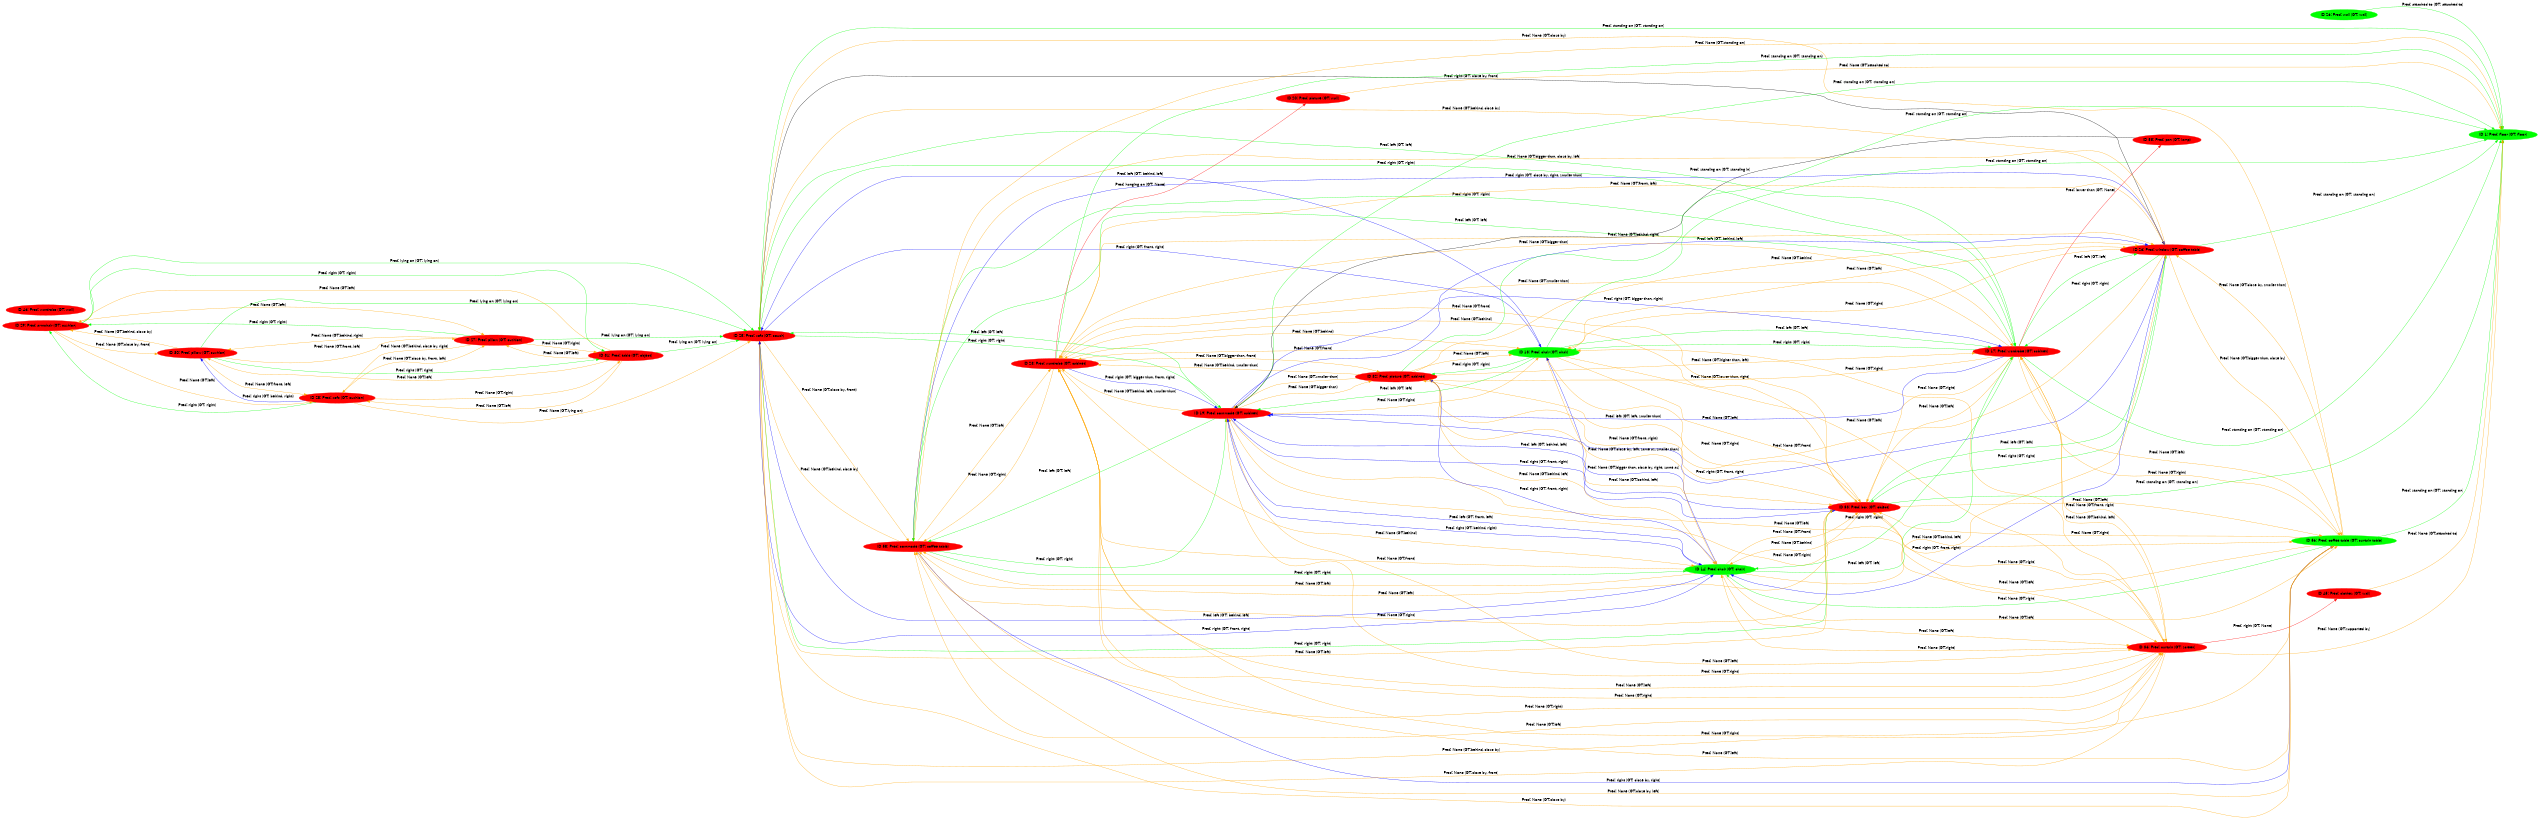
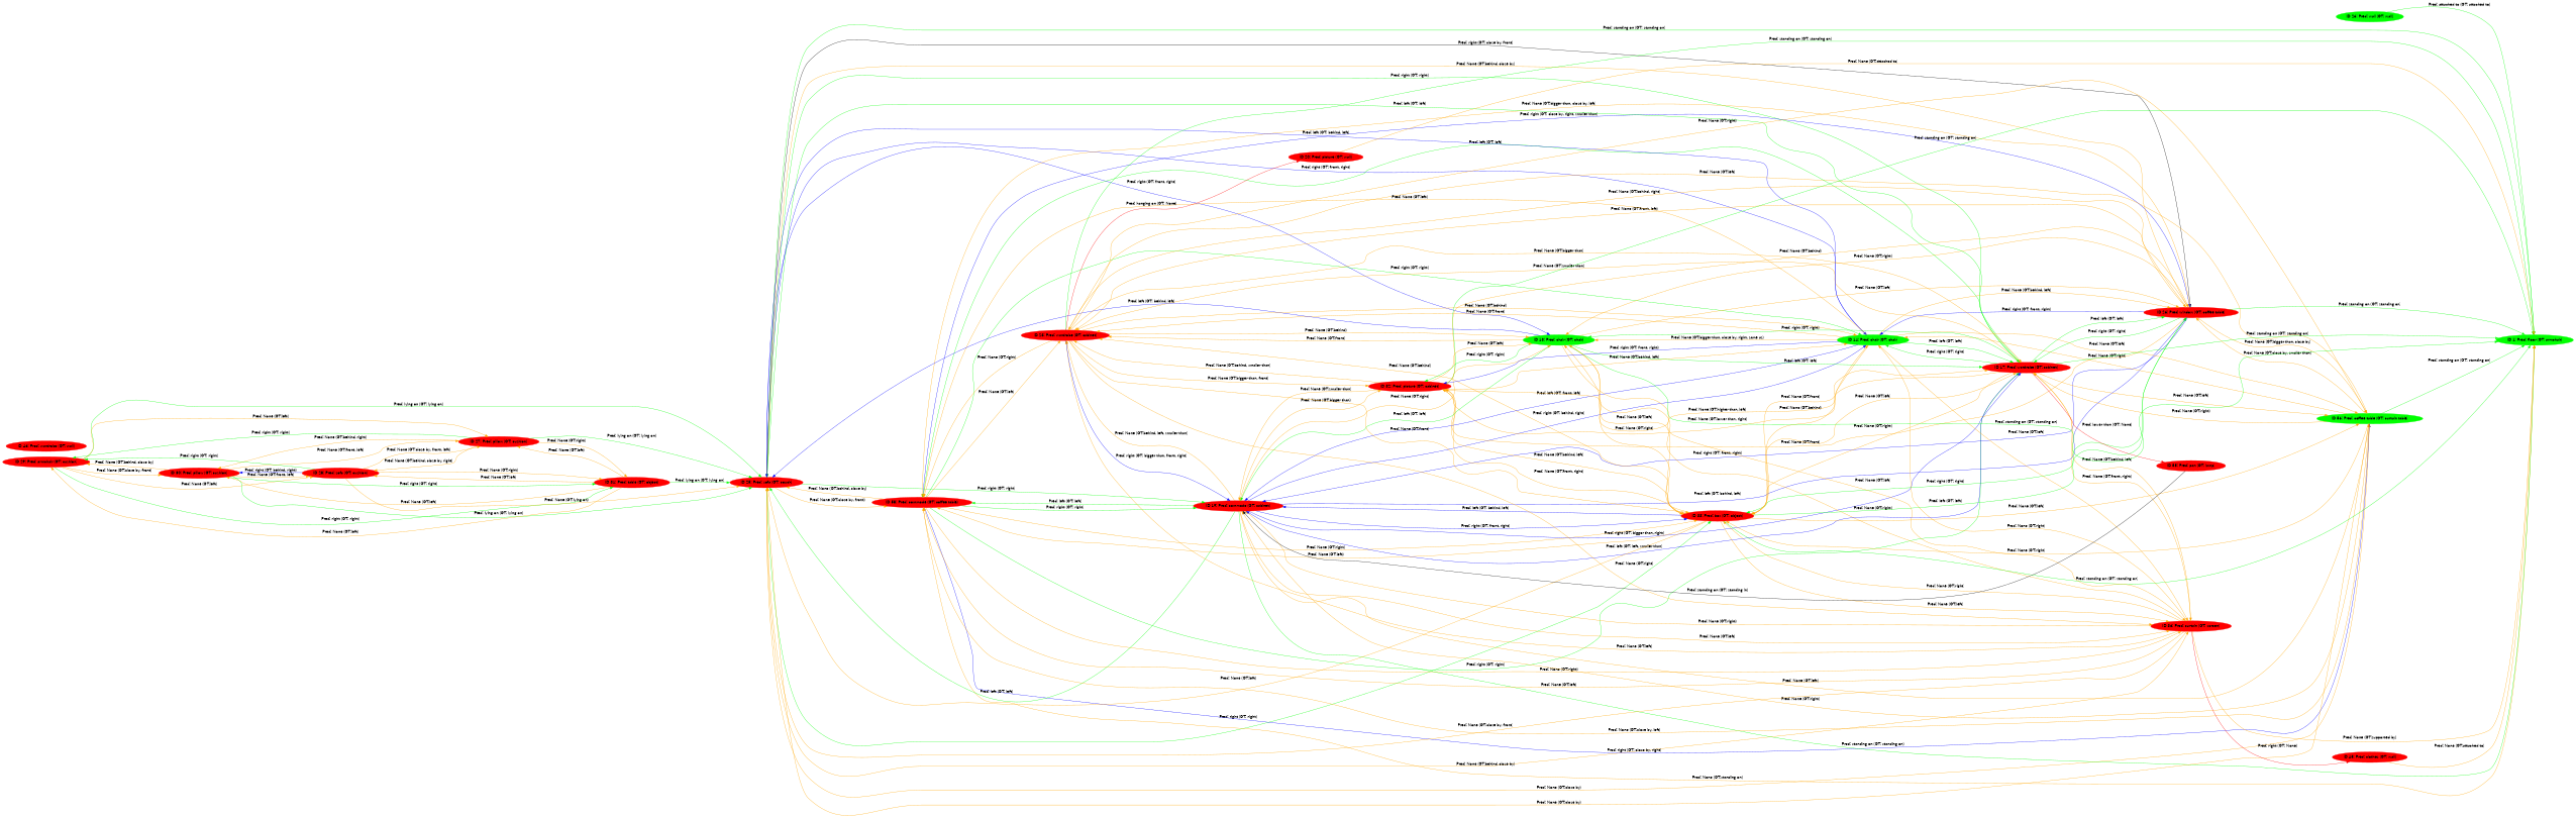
  digraph {
    fontname=Lato
    rankdir=LR
    node [color=red fontname=Lato style=filled]
    edge [color=orange fontname=Lato]
    n1 [color=green label="ID 26: Pred: wall (GT: wall)"]
-   n2 [color=green label="ID 1: Pred: floor (GT: floor)"]
+   n2 [color=green label="ID 1: Pred: floor (GT: armchair)"]
    n3 [label="ID 25: Pred: sofa (GT: couch)"]
    n4 [label="ID 58: Pred: commode (GT: coffee table)"]
    n5 [label="ID 19: Pred: commode (GT: cabinet)"]
    n6 [color=green label="ID 56: Pred: coffee table (GT: curtain table)"]
    n7 [label="ID 26: Pred: window (GT: coffee table)"]
    n8 [label="ID 36: Pred: curtain (GT: screen)"]
    n9 [label="ID 17: Pred: wardrobe (GT: cabinet)"]
    n10 [label="ID 33: Pred: box (GT: object)"]
    n11 [color=green label="ID 14: Pred: chair (GT: chair)"]
    n12 [color=green label="ID 13: Pred: chair (GT: chair)"]
    n13 [label="ID 23: Pred: wardrobe (GT: cabinet)"]
    n14 [label="ID 32: Pred: picture (GT: cabinet)"]
    n15 [label="ID 45: Pred: clothes (GT: wall)"]
    n16 [label="ID 55: Pred: pan (GT: lamp)"]
    n17 [label="ID 29: Pred: armchair (GT: cushion)"]
    n18 [label="ID 30: Pred: pillow (GT: cushion)"]
    n19 [label="ID 31: Pred: table (GT: object)"]
    n20 [label="ID 27: Pred: pillow (GT: cushion)"]
    n21 [label="ID 28: Pred: sofa (GT: cushion)"]
    n22 [label="ID 20: Pred: picture (GT: wall)"]
    n23 [label="ID 46: Pred: wardrobe (GT: wall)"]
    n1 -> n2 [color=green label="Pred: attached to (GT: attached to)"]
    n3 -> n2 [color=green label="Pred: standing on (GT: standing on)"]
    n3 -> n4 [label="Pred: None (GT:close by, front)"]
    n3 -> n5 [color=green label="Pred: right (GT: right)"]
    n3 -> n6 [label="Pred: None (GT:close by)"]
    n3 -> n7 [color=black label="Pred: right (GT: close by, front)"]
    n3 -> n8 [label="Pred: None (GT:behind, close by)"]
    n3 -> n9 [color=green label="Pred: right (GT: right)"]
    n3 -> n10 [color=green label="Pred: right (GT: right)"]
    n3 -> n11 [color=blue label="Pred: right (GT: front, right)"]
    n3 -> n12 [color=blue label="Pred: right (GT: front, right)"]
    n4 -> n2 [label="Pred: None (GT:standing on)"]
    n4 -> n3 [label="Pred: None (GT:behind, close by)"]
    n4 -> n5 [color=green label="Pred: right (GT: right)"]
    n4 -> n6 [color=blue label="Pred: right (GT: close by, right)"]
    n4 -> n7 [color=blue label="Pred: right (GT: close by, right, smaller than)"]
    n4 -> n8 [label="Pred: None (GT:right)"]
    n4 -> n9 [color=green label="Pred: right (GT: right)"]
    n4 -> n10 [label="Pred: None (GT:right)"]
    n4 -> n11 [color=green label="Pred: right (GT: right)"]
    n4 -> n13 [label="Pred: None (GT:left)"]
    n5 -> n2 [color=green label="Pred: standing on (GT: standing on)"]
    n5 -> n3 [color=green label="Pred: left (GT: left)"]
    n5 -> n4 [color=green label="Pred: left (GT: left)"]
    n5 -> n6 [label="Pred: None (GT:left)"]
    n5 -> n7 [color=blue label="Pred: left (GT: behind, left)"]
    n5 -> n8 [label="Pred: None (GT:left)"]
    n5 -> n9 [color=blue label="Pred: right (GT: bigger than, right)"]
    n5 -> n10 [color=blue label="Pred: right (GT: front, right)"]
    n5 -> n11 [color=blue label="Pred: right (GT: behind, right)"]
    n5 -> n12 [label="Pred: None (GT:right)"]
    n5 -> n13 [label="Pred: None (GT:behind, left, smaller than)"]
    n5 -> n14 [label="Pred: None (GT:bigger than)"]
    n6 -> n2 [color=green label="Pred: standing on (GT: standing on)"]
    n6 -> n3 [label="Pred: None (GT:close by)"]
    n6 -> n4 [label="Pred: None (GT:close by, left)"]
    n6 -> n5 [label="Pred: None (GT:right)"]
    n6 -> n7 [label="Pred: None (GT:close by, smaller than)"]
    n6 -> n9 [label="Pred: None (GT:right)"]
    n6 -> n10 [label="Pred: None (GT:right)"]
-   n6 -> n11 [color=green label="Pred: None (GT:right)"]
+   n6 -> n11 [label="Pred: None (GT:right)"]
    n6 -> n13 [label="Pred: None (GT:left)"]
    n7 -> n2 [color=green label="Pred: standing on (GT: standing on)"]
    n7 -> n3 [label="Pred: None (GT:behind, close by)"]
    n7 -> n4 [label="Pred: None (GT:bigger than, close by, left)"]
    n7 -> n5 [color=blue label="Pred: right (GT: front, right)"]
    n7 -> n6 [label="Pred: None (GT:bigger than, close by)"]
    n7 -> n9 [color=green label="Pred: right (GT: right)"]
    n7 -> n10 [color=green label="Pred: right (GT: right)"]
    n7 -> n11 [color=blue label="Pred: right (GT: front, right)"]
    n7 -> n12 [label="Pred: None (GT:right)"]
    n7 -> n13 [label="Pred: None (GT:front, left)"]
    n7 -> n14 [label="Pred: None (GT:front)"]
    n8 -> n2 [label="Pred: None (GT:supported by)"]
    n8 -> n3 [label="Pred: None (GT:close by, front)"]
    n8 -> n4 [label="Pred: None (GT:left)"]
    n8 -> n5 [label="Pred: None (GT:right)"]
    n8 -> n9 [label="Pred: None (GT:front, right)"]
    n8 -> n10 [label="Pred: None (GT:right)"]
    n8 -> n11 [label="Pred: None (GT:right)"]
    n8 -> n12 [label="Pred: None (GT:right)"]
    n8 -> n13 [label="Pred: None (GT:left)"]
    n8 -> n15 [color=red label="Pred: right (GT: None)"]
    n9 -> n2 [color=green label="Pred: standing on (GT: standing on)"]
    n9 -> n3 [color=green label="Pred: left (GT: left)"]
    n9 -> n4 [color=green label="Pred: left (GT: left)"]
    n9 -> n5 [color=blue label="Pred: left (GT: left, smaller than)"]
    n9 -> n6 [label="Pred: None (GT:left)"]
    n9 -> n7 [color=green label="Pred: left (GT: left)"]
    n9 -> n8 [label="Pred: None (GT:behind, left)"]
    n9 -> n10 [label="Pred: None (GT:right)"]
    n9 -> n11 [color=green label="Pred: right (GT: right)"]
    n9 -> n12 [color=green label="Pred: right (GT: right)"]
    n9 -> n13 [label="Pred: None (GT:smaller than)"]
    n9 -> n14 [label="Pred: None (GT:lower than, right)"]
    n9 -> n16 [color=red label="Pred: lower than (GT: None)"]
    n10 -> n2 [color=green label="Pred: standing on (GT: standing on)"]
    n10 -> n3 [label="Pred: None (GT:left)"]
    n10 -> n4 [label="Pred: None (GT:left)"]
    n10 -> n5 [color=blue label="Pred: left (GT: behind, left)"]
    n10 -> n6 [label="Pred: None (GT:left)"]
    n10 -> n7 [color=green label="Pred: left (GT: left)"]
    n10 -> n8 [label="Pred: None (GT:left)"]
    n10 -> n9 [label="Pred: None (GT:left)"]
    n10 -> n11 [label="Pred: None (GT:behind)"]
    n10 -> n12 [label="Pred: None (GT:right)"]
    n10 -> n13 [label="Pred: None (GT:behind)"]
    n10 -> n14 [label="Pred: None (GT:front, right)"]
    n11 -> n3 [color=blue label="Pred: left (GT: behind, left)"]
    n11 -> n4 [label="Pred: None (GT:left)"]
    n11 -> n5 [color=blue label="Pred: left (GT: front, left)"]
    n11 -> n6 [label="Pred: None (GT:left)"]
    n11 -> n7 [label="Pred: None (GT:behind, left)"]
    n11 -> n8 [label="Pred: None (GT:left)"]
    n11 -> n9 [color=green label="Pred: left (GT: left)"]
    n11 -> n10 [label="Pred: None (GT:front)"]
-   n11 -> n12 [color=blue label="Pred: None (GT:bigger than, close by, right, same as)"]
+   n11 -> n12 [label="Pred: None (GT:bigger than, close by, right, same as)"]
    n11 -> n13 [label="Pred: None (GT:front)"]
    n11 -> n14 [color=blue label="Pred: right (GT: front, right)"]
    n12 -> n2 [color=green label="Pred: standing on (GT: standing on)"]
    n12 -> n3 [color=blue label="Pred: left (GT: behind, left)"]
    n12 -> n5 [color=green label="Pred: left (GT: left)"]
    n12 -> n7 [label="Pred: None (GT:left)"]
    n12 -> n8 [label="Pred: None (GT:left)"]
    n12 -> n9 [color=green label="Pred: left (GT: left)"]
    n12 -> n10 [label="Pred: None (GT:left)"]
-   n12 -> n11 [label="Pred: None (GT:close by, left, same as, smaller than)"]
    n12 -> n13 [label="Pred: None (GT:front)"]
    n12 -> n14 [color=green label="Pred: right (GT: right)"]
    n13 -> n2 [color=green label="Pred: standing on (GT: standing on)"]
    n13 -> n4 [label="Pred: None (GT:right)"]
    n13 -> n5 [color=blue label="Pred: right (GT: bigger than, front, right)"]
    n13 -> n6 [label="Pred: None (GT:right)"]
    n13 -> n7 [label="Pred: None (GT:behind, right)"]
    n13 -> n8 [label="Pred: None (GT:right)"]
    n13 -> n9 [label="Pred: None (GT:bigger than)"]
    n13 -> n10 [label="Pred: None (GT:front)"]
    n13 -> n11 [label="Pred: None (GT:behind)"]
    n13 -> n12 [label="Pred: None (GT:behind)"]
    n13 -> n14 [label="Pred: None (GT:bigger than, front)"]
    n13 -> n22 [color=red label="Pred: hanging on (GT: None)"]
    n14 -> n2 [color=green label="Pred: standing on (GT: standing on)"]
    n14 -> n5 [label="Pred: None (GT:smaller than)"]
    n14 -> n7 [label="Pred: None (GT:behind)"]
    n14 -> n9 [label="Pred: None (GT:higher than, left)"]
    n14 -> n10 [label="Pred: None (GT:behind, left)"]
    n14 -> n11 [label="Pred: None (GT:behind, left)"]
    n14 -> n12 [label="Pred: None (GT:left)"]
    n14 -> n13 [label="Pred: None (GT:behind, smaller than)"]
    n15 -> n2 [label="Pred: None (GT:attached to)"]
    n16 -> n5 [color=black label="Pred: standing on (GT: standing in)"]
    n17 -> n3 [color=green label="Pred: lying on (GT: lying on)"]
    n17 -> n18 [label="Pred: None (GT:close by, front)"]
    n17 -> n19 [color=green label="Pred: right (GT: right)"]
    n17 -> n20 [label="Pred: None (GT:left)"]
    n17 -> n21 [label="Pred: None (GT:left)"]
    n18 -> n3 [color=green label="Pred: lying on (GT: lying on)"]
    n18 -> n17 [label="Pred: None (GT:behind, close by)"]
    n18 -> n19 [color=green label="Pred: right (GT: right)"]
    n18 -> n20 [label="Pred: None (GT:front, left)"]
    n18 -> n21 [label="Pred: None (GT:front, left)"]
    n19 -> n3 [color=green label="Pred: lying on (GT: lying on)"]
    n19 -> n17 [label="Pred: None (GT:left)"]
    n19 -> n18 [label="Pred: None (GT:left)"]
    n19 -> n20 [label="Pred: None (GT:left)"]
    n19 -> n21 [label="Pred: None (GT:left)"]
    n20 -> n3 [color=green label="Pred: lying on (GT: lying on)"]
    n20 -> n17 [color=green label="Pred: right (GT: right)"]
    n20 -> n18 [label="Pred: None (GT:behind, right)"]
    n20 -> n19 [label="Pred: None (GT:right)"]
    n20 -> n21 [label="Pred: None (GT:behind, close by, right)"]
    n21 -> n3 [label="Pred: None (GT:lying on)"]
    n21 -> n17 [color=green label="Pred: right (GT: right)"]
    n21 -> n18 [color=blue label="Pred: right (GT: behind, right)"]
    n21 -> n19 [label="Pred: None (GT:right)"]
    n21 -> n20 [label="Pred: None (GT:close by, front, left)"]
    n22 -> n2 [label="Pred: None (GT:attached to)"]
  }
